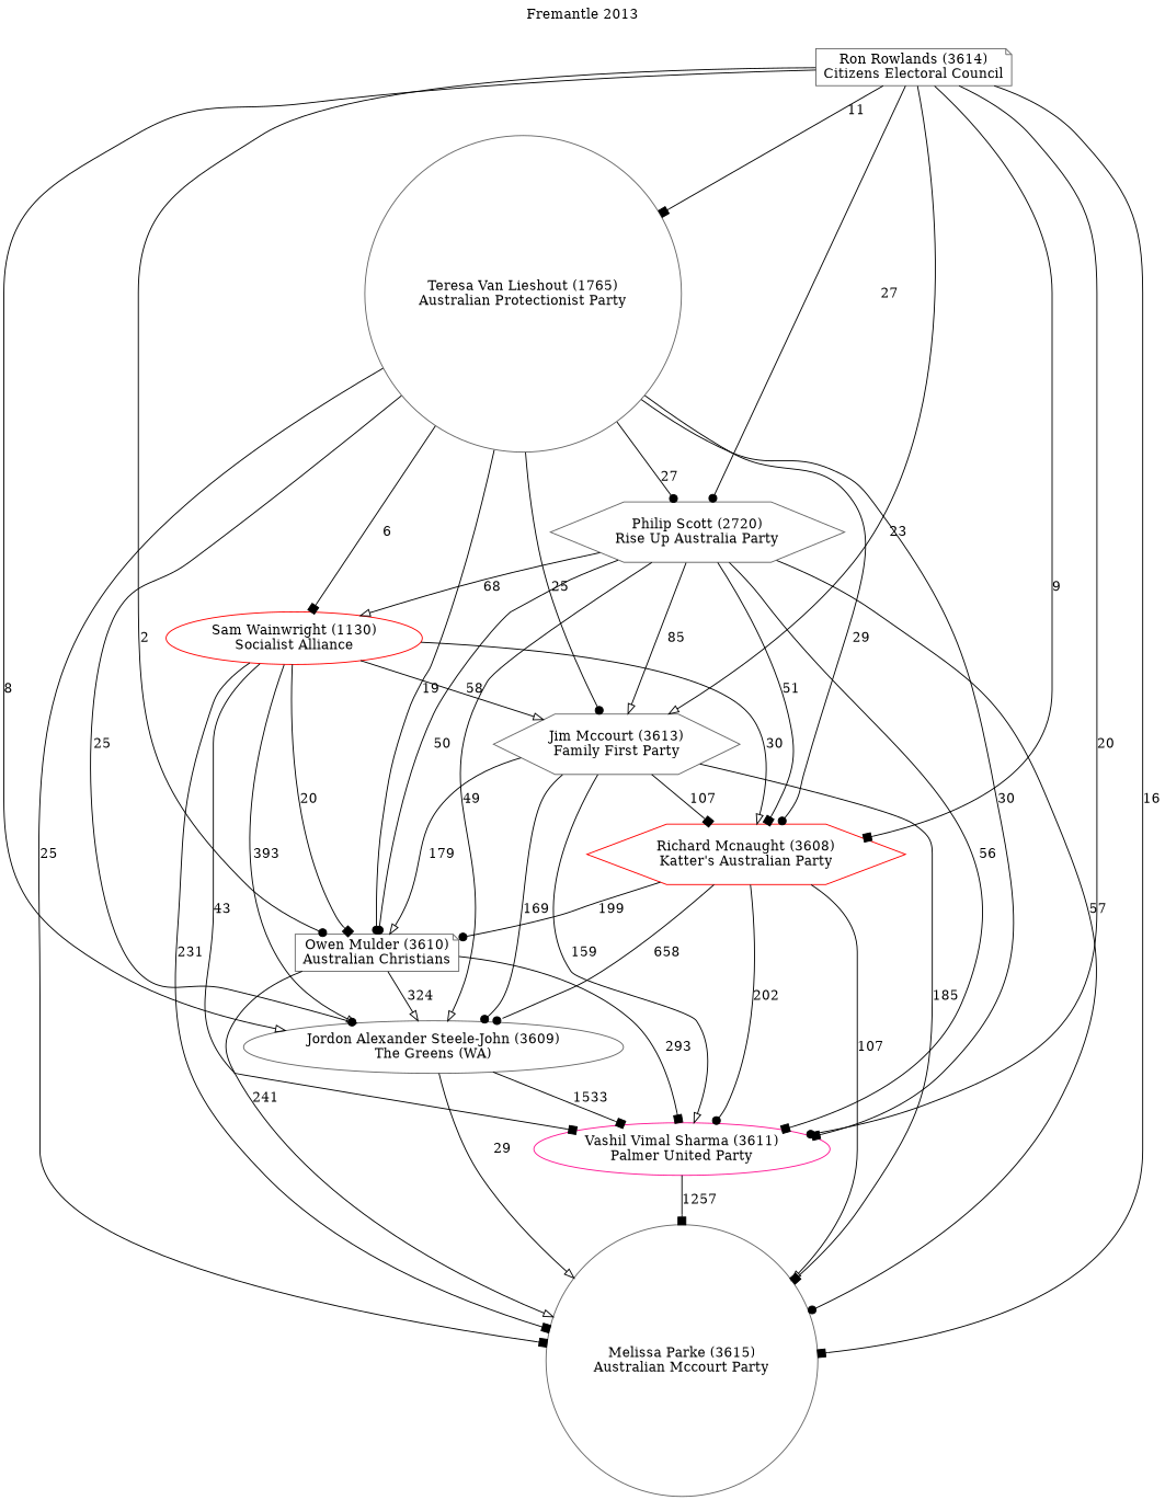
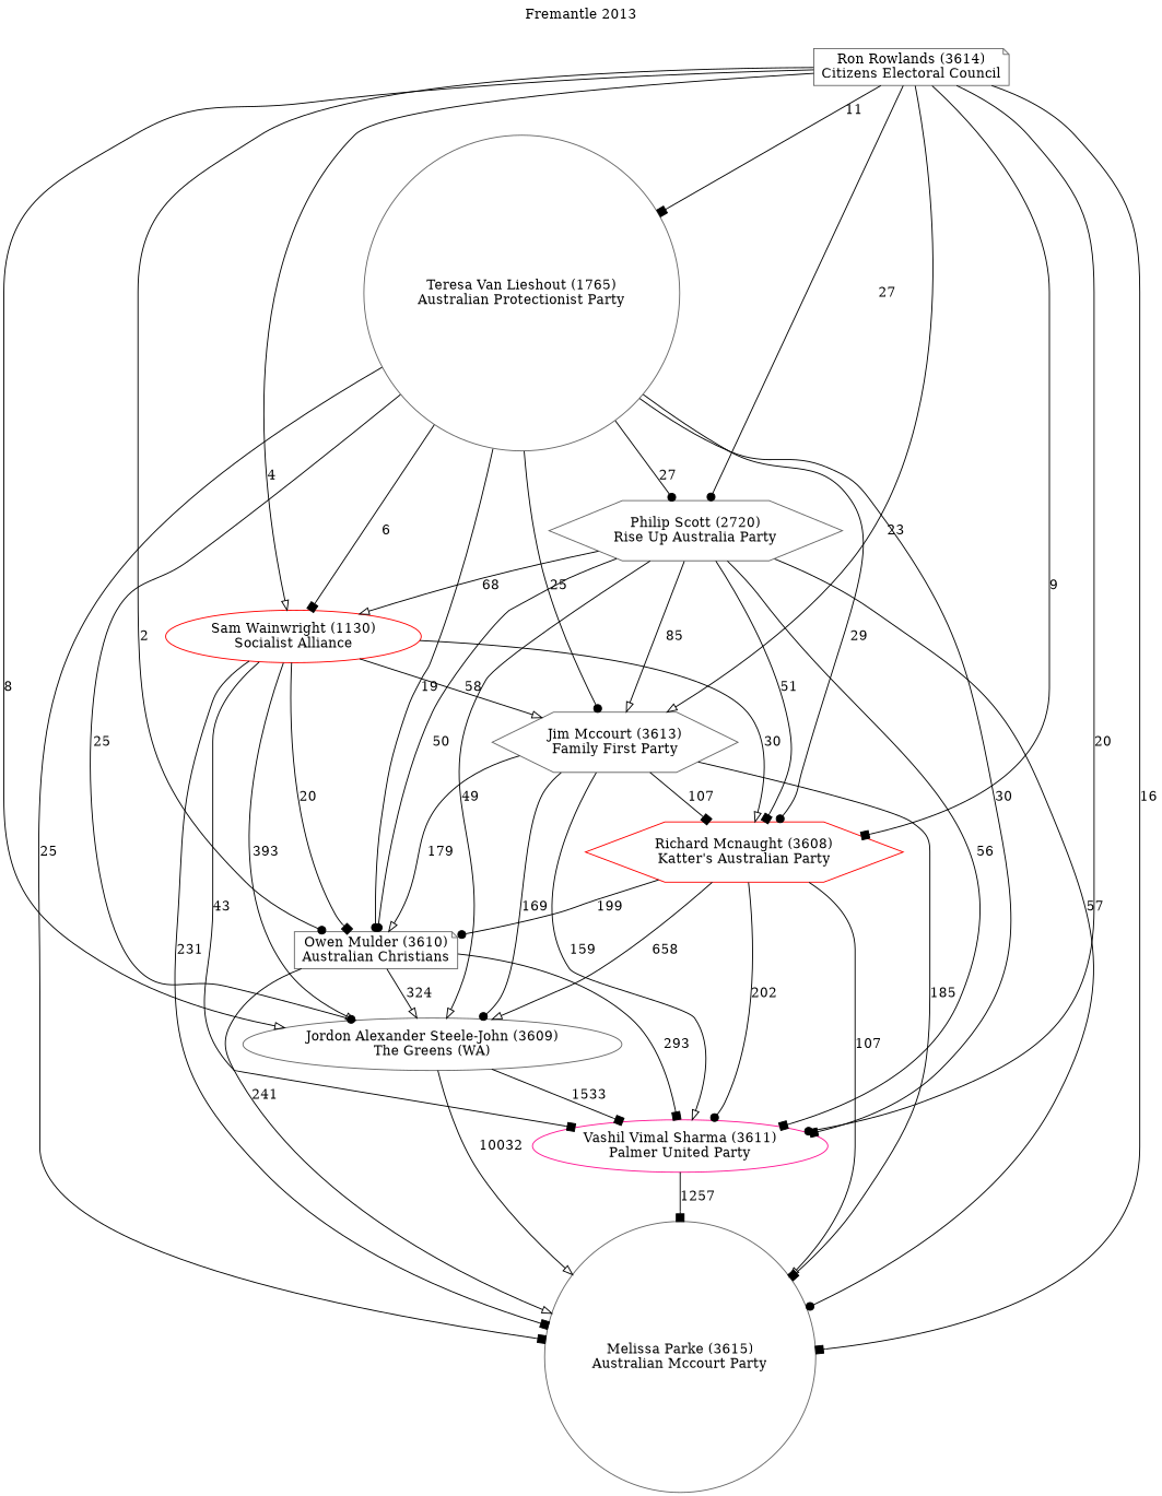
  digraph {
    label="Fremantle 2013"
    labelloc=t
    mclimit=10
    node [color=gray40 shape=ellipse]
    edge [arrowhead=onormal]
    n1 [label="Melissa Parke (3615)\nAustralian Mccourt Party" shape=circle]
    n2 [label="Jordon Alexander Steele-John (3609)\nThe Greens (WA)"]
    n3 [color=deeppink label="Vashil Vimal Sharma (3611)\nPalmer United Party"]
    n4 [label="Owen Mulder (3610)\nAustralian Christians" shape=note]
    n5 [color=red label="Richard Mcnaught (3608)\nKatter's Australian Party" shape=hexagon]
    n6 [label="Jim Mccourt (3613)\nFamily First Party" shape=hexagon]
    n7 [color=red label="Sam Wainwright (1130)\nSocialist Alliance"]
    n8 [label="Philip Scott (2720)\nRise Up Australia Party" shape=hexagon]
    n9 [label="Teresa Van Lieshout (1765)\nAustralian Protectionist Party" shape=circle]
    n10 [label="Ron Rowlands (3614)\nCitizens Electoral Council" shape=note]
-   n2 -> n1 [label=29]
+   n2 -> n1 [label=10032]
    n2 -> n3 [arrowhead=box label=1533]
    n3 -> n1 [arrowhead=box label=1257]
    n4 -> n1 [label=241]
    n4 -> n2 [label=324]
    n4 -> n3 [arrowhead=box label=293]
    n5 -> n1 [label=107]
-   n5 -> n2 [arrowhead=dot label=658]
+   n5 -> n2 [label=658]
    n5 -> n3 [arrowhead=dot label=202]
    n5 -> n4 [arrowhead=dot label=199]
    n6 -> n1 [arrowhead=box label=185]
    n6 -> n2 [arrowhead=dot label=169]
    n6 -> n3 [label=159]
    n6 -> n4 [label=179]
    n6 -> n5 [arrowhead=box label=107]
    n7 -> n1 [arrowhead=box label=231]
    n7 -> n2 [label=393]
    n7 -> n3 [arrowhead=box label=43]
    n7 -> n4 [arrowhead=box label=20]
    n7 -> n5 [label=30]
    n7 -> n6 [label=58]
    n8 -> n1 [arrowhead=dot label=57]
    n8 -> n2 [label=49]
    n8 -> n3 [arrowhead=box label=56]
    n8 -> n4 [arrowhead=dot label=50]
    n8 -> n5 [arrowhead=box label=51]
    n8 -> n6 [label=85]
    n8 -> n7 [label=68]
    n9 -> n1 [arrowhead=box label=25]
    n9 -> n2 [arrowhead=dot label=25]
    n9 -> n3 [arrowhead=box label=30]
    n9 -> n4 [arrowhead=dot label=19]
    n9 -> n5 [arrowhead=dot label=29]
    n9 -> n6 [arrowhead=dot label=25]
    n9 -> n7 [arrowhead=box label=6]
    n9 -> n8 [arrowhead=dot label=27]
    n10 -> n1 [arrowhead=box label=16]
    n10 -> n2 [label=8]
    n10 -> n3 [arrowhead=dot label=20]
    n10 -> n4 [arrowhead=dot label=2]
    n10 -> n5 [arrowhead=box label=9]
    n10 -> n6 [label=23]
+   n10 -> n7 [label=4]
    n10 -> n8 [arrowhead=dot label=27]
    n10 -> n9 [arrowhead=box label=11]
  }
